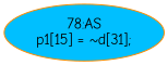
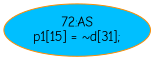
  strict digraph {
    fontname="Comic Neue"
-   n1 [ast="<pyverilog.vparser.ast.Assign object at 0x7fee01bc9850>" def_var="['p1']" fillcolor=deepskyblue label="78:AS\np1[15] = ~d[31];" statements="[]" style=filled typ=Assign use_var="['d']" color=darkorange fontname="Comic Neue"]
+   n1 [ast="<pyverilog.vparser.ast.Assign object at 0x7fee01bc9850>" def_var="['p1']" fillcolor=deepskyblue label="72:AS\np1[15] = ~d[31];" statements="[]" style=filled typ=Assign use_var="['d']" color=darkorange fontname="Comic Neue"]
  }
